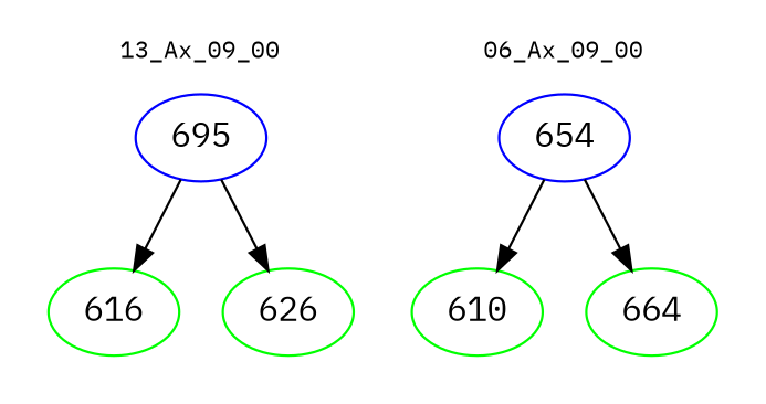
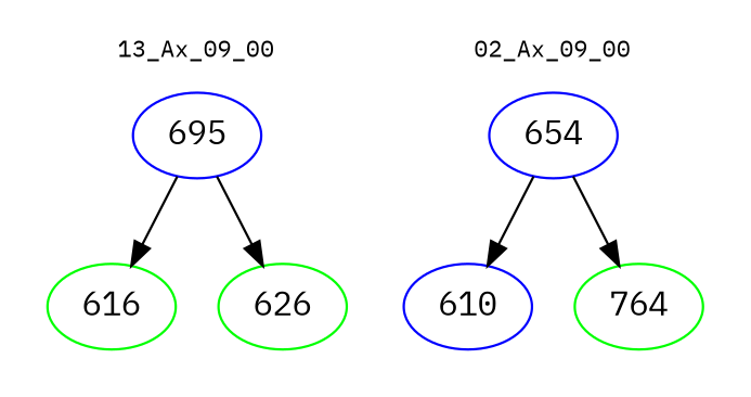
  digraph {
    fontname="IBM Plex Mono"
    node [color=green fontname="IBM Plex Mono"]
    edge [color=black fontname="IBM Plex Mono"]
    n1 [color=blue label=695]
    n2 [label=616]
    n3 [label=626]
    n4 [color=blue label=654]
-   n5 [label=610]
-   n6 [label=664]
+   n5 [color=blue label=610]
+   n6 [label=764]
    subgraph cluster_1 {
      color=white
      fontsize=10
      label="13_Ax_09_00"
      n1
      n2
      n3
    }
    subgraph cluster_2 {
      color=white
      fontsize=10
-     label="06_Ax_09_00"
+     label="02_Ax_09_00"
      n4
      n5
      n6
    }
    n1 -> n2
    n1 -> n3
    n4 -> n5
    n4 -> n6
  }
